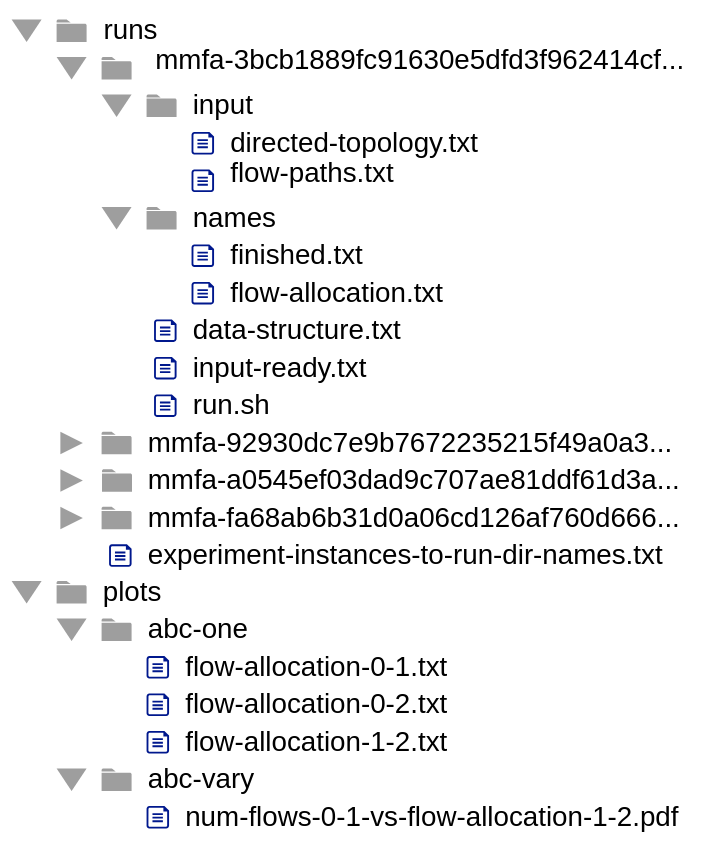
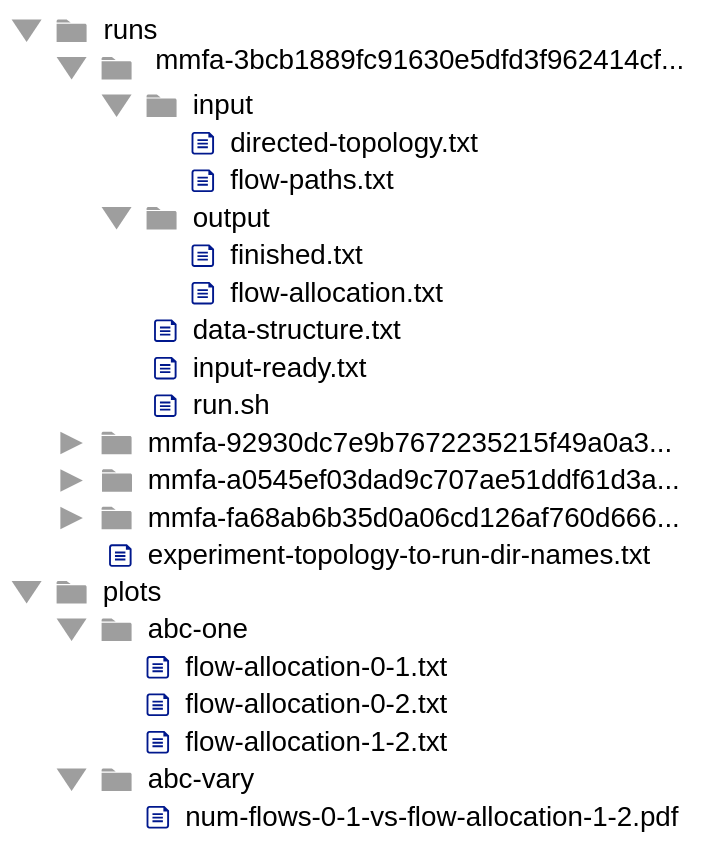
  <mxCell id="0" />
  <mxCell id="1" parent="0" />
  <mxCell id="2" value="" style="triangle;whiteSpace=wrap;html=1;fillColor=#9E9E9E;rotation=90;strokeColor=none;" parent="1" vertex="1"><mxGeometry x="80" y="70" width="30" height="40" as="geometry" /></mxCell>
  <mxCell id="3" value="" style="pointerEvents=1;shadow=0;dashed=0;html=1;strokeColor=none;labelPosition=center;verticalLabelPosition=bottom;verticalAlign=top;outlineConnect=0;align=center;shape=mxgraph.office.concepts.folder;fillColor=#9E9E9E;flipH=1;" parent="1" vertex="1"><mxGeometry x="75" y="25" width="40" height="30" as="geometry" /></mxCell>
  <mxCell id="4" value="" style="pointerEvents=1;shadow=0;dashed=0;html=1;strokeColor=none;labelPosition=center;verticalLabelPosition=bottom;verticalAlign=top;outlineConnect=0;align=center;shape=mxgraph.office.concepts.folder;fillColor=#9E9E9E;flipH=1;" parent="1" vertex="1"><mxGeometry x="135" y="75" width="40" height="30" as="geometry" /></mxCell>
  <mxCell id="5" value="" style="triangle;whiteSpace=wrap;html=1;fillColor=#9E9E9E;rotation=90;strokeColor=none;" parent="1" vertex="1"><mxGeometry x="20" y="20" width="30" height="40" as="geometry" /></mxCell>
  <mxCell id="6" value="" style="triangle;whiteSpace=wrap;html=1;fillColor=#9E9E9E;rotation=90;strokeColor=none;" parent="1" vertex="1"><mxGeometry x="140" y="120" width="30" height="40" as="geometry" /></mxCell>
  <mxCell id="7" value="" style="pointerEvents=1;shadow=0;dashed=0;html=1;strokeColor=none;labelPosition=center;verticalLabelPosition=bottom;verticalAlign=top;outlineConnect=0;align=center;shape=mxgraph.office.concepts.folder;fillColor=#9E9E9E;flipH=1;" parent="1" vertex="1"><mxGeometry x="195" y="125" width="40" height="30" as="geometry" /></mxCell>
  <mxCell id="8" value="" style="pointerEvents=1;shadow=0;dashed=0;html=1;strokeColor=none;labelPosition=center;verticalLabelPosition=bottom;verticalAlign=top;align=center;fillColor=#00188D;shape=mxgraph.azure.file;fontSize=37;" parent="1" vertex="1"><mxGeometry x="255" y="175" width="30" height="30" as="geometry" /></mxCell>
  <mxCell id="9" value="directed-topology.txt" style="text;html=1;strokeColor=none;fillColor=none;align=left;verticalAlign=middle;whiteSpace=wrap;rounded=0;fontSize=37;" parent="1" vertex="1"><mxGeometry x="305" y="175" width="540" height="30" as="geometry" /></mxCell>
  <mxCell id="10" value="" style="pointerEvents=1;shadow=0;dashed=0;html=1;strokeColor=none;labelPosition=center;verticalLabelPosition=bottom;verticalAlign=top;align=center;fillColor=#00188D;shape=mxgraph.azure.file;fontSize=37;" parent="1" vertex="1"><mxGeometry x="255" y="225" width="30" height="30" as="geometry" /></mxCell>
- <mxCell id="11" value="flow-paths.txt" style="text;html=1;strokeColor=none;fillColor=none;align=left;verticalAlign=middle;whiteSpace=wrap;rounded=0;fontSize=37;" parent="1" vertex="1"><mxGeometry x="305" y="215" width="310" height="30" as="geometry" /></mxCell>
+ <mxCell id="11" value="flow-paths.txt" style="text;html=1;strokeColor=none;fillColor=none;align=left;verticalAlign=middle;whiteSpace=wrap;rounded=0;fontSize=37;" parent="1" vertex="1"><mxGeometry x="305" y="225" width="310" height="30" as="geometry" /></mxCell>
  <mxCell id="12" value="input" style="text;html=1;strokeColor=none;fillColor=none;align=left;verticalAlign=middle;whiteSpace=wrap;rounded=0;fontSize=37;" parent="1" vertex="1"><mxGeometry x="255" y="125" width="150" height="30" as="geometry" /></mxCell>
  <mxCell id="13" value="runs" style="text;html=1;strokeColor=none;fillColor=none;align=left;verticalAlign=middle;whiteSpace=wrap;rounded=0;fontSize=37;" parent="1" vertex="1"><mxGeometry x="135.56" y="25" width="150" height="30" as="geometry" /></mxCell>
  <mxCell id="14" value="mmfa-3bcb1889fc91630e5dfd3f962414cf..." style="text;html=1;strokeColor=none;fillColor=none;align=left;verticalAlign=middle;whiteSpace=wrap;rounded=0;fontSize=37;" parent="1" vertex="1"><mxGeometry x="205" y="65" width="720" height="30" as="geometry" /></mxCell>
  <mxCell id="15" value="" style="pointerEvents=1;shadow=0;dashed=0;html=1;strokeColor=none;labelPosition=center;verticalLabelPosition=bottom;verticalAlign=top;outlineConnect=0;align=center;shape=mxgraph.office.concepts.folder;fillColor=#9E9E9E;flipH=1;" parent="1" vertex="1"><mxGeometry x="195" y="275" width="40" height="30" as="geometry" /></mxCell>
  <mxCell id="16" value="" style="triangle;whiteSpace=wrap;html=1;fillColor=#9E9E9E;rotation=90;strokeColor=none;" parent="1" vertex="1"><mxGeometry x="140" y="270" width="30" height="40" as="geometry" /></mxCell>
- <mxCell id="17" value="names" style="text;html=1;strokeColor=none;fillColor=none;align=left;verticalAlign=middle;whiteSpace=wrap;rounded=0;fontSize=37;" parent="1" vertex="1"><mxGeometry x="255" y="275" width="150" height="30" as="geometry" /></mxCell>
+ <mxCell id="17" value="output" style="text;html=1;strokeColor=none;fillColor=none;align=left;verticalAlign=middle;whiteSpace=wrap;rounded=0;fontSize=37;" parent="1" vertex="1"><mxGeometry x="255" y="275" width="150" height="30" as="geometry" /></mxCell>
  <mxCell id="18" value="" style="pointerEvents=1;shadow=0;dashed=0;html=1;strokeColor=none;labelPosition=center;verticalLabelPosition=bottom;verticalAlign=top;align=center;fillColor=#00188D;shape=mxgraph.azure.file;fontSize=37;" parent="1" vertex="1"><mxGeometry x="255" y="325" width="30" height="30" as="geometry" /></mxCell>
  <mxCell id="19" value="" style="pointerEvents=1;shadow=0;dashed=0;html=1;strokeColor=none;labelPosition=center;verticalLabelPosition=bottom;verticalAlign=top;align=center;fillColor=#00188D;shape=mxgraph.azure.file;fontSize=37;" parent="1" vertex="1"><mxGeometry x="255" y="375" width="30" height="30" as="geometry" /></mxCell>
  <mxCell id="20" value="finished.txt" style="text;html=1;strokeColor=none;fillColor=none;align=left;verticalAlign=middle;whiteSpace=wrap;rounded=0;fontSize=37;" parent="1" vertex="1"><mxGeometry x="305" y="325" width="270" height="30" as="geometry" /></mxCell>
  <mxCell id="21" value="flow-allocation.txt" style="text;html=1;strokeColor=none;fillColor=none;align=left;verticalAlign=middle;whiteSpace=wrap;rounded=0;fontSize=37;" parent="1" vertex="1"><mxGeometry x="305" y="375" width="310" height="30" as="geometry" /></mxCell>
  <mxCell id="22" value="" style="pointerEvents=1;shadow=0;dashed=0;html=1;strokeColor=none;labelPosition=center;verticalLabelPosition=bottom;verticalAlign=top;align=center;fillColor=#00188D;shape=mxgraph.azure.file;fontSize=37;" parent="1" vertex="1"><mxGeometry x="205" y="425" width="30" height="30" as="geometry" /></mxCell>
  <mxCell id="23" value="" style="pointerEvents=1;shadow=0;dashed=0;html=1;strokeColor=none;labelPosition=center;verticalLabelPosition=bottom;verticalAlign=top;align=center;fillColor=#00188D;shape=mxgraph.azure.file;fontSize=37;" parent="1" vertex="1"><mxGeometry x="205" y="475" width="30" height="30" as="geometry" /></mxCell>
  <mxCell id="24" value="" style="pointerEvents=1;shadow=0;dashed=0;html=1;strokeColor=none;labelPosition=center;verticalLabelPosition=bottom;verticalAlign=top;align=center;fillColor=#00188D;shape=mxgraph.azure.file;fontSize=37;" parent="1" vertex="1"><mxGeometry x="205" y="525" width="30" height="30" as="geometry" /></mxCell>
  <mxCell id="25" value="data-structure.txt" style="text;html=1;strokeColor=none;fillColor=none;align=left;verticalAlign=middle;whiteSpace=wrap;rounded=0;fontSize=37;" parent="1" vertex="1"><mxGeometry x="255" y="425" width="320" height="30" as="geometry" /></mxCell>
  <mxCell id="26" value="input-ready.txt" style="text;html=1;strokeColor=none;fillColor=none;align=left;verticalAlign=middle;whiteSpace=wrap;rounded=0;fontSize=37;" parent="1" vertex="1"><mxGeometry x="255" y="475" width="380" height="30" as="geometry" /></mxCell>
  <mxCell id="27" value="run.sh" style="text;html=1;strokeColor=none;fillColor=none;align=left;verticalAlign=middle;whiteSpace=wrap;rounded=0;fontSize=37;" parent="1" vertex="1"><mxGeometry x="255" y="525" width="150" height="30" as="geometry" /></mxCell>
  <mxCell id="28" value="" style="pointerEvents=1;shadow=0;dashed=0;html=1;strokeColor=none;labelPosition=center;verticalLabelPosition=bottom;verticalAlign=top;outlineConnect=0;align=center;shape=mxgraph.office.concepts.folder;fillColor=#9E9E9E;flipH=1;" parent="1" vertex="1"><mxGeometry x="135" y="575" width="40" height="30" as="geometry" /></mxCell>
  <mxCell id="29" value="" style="pointerEvents=1;shadow=0;dashed=0;html=1;strokeColor=none;labelPosition=center;verticalLabelPosition=bottom;verticalAlign=top;outlineConnect=0;align=center;shape=mxgraph.office.concepts.folder;fillColor=#9E9E9E;flipH=1;" parent="1" vertex="1"><mxGeometry x="135.56" y="625" width="40" height="30" as="geometry" /></mxCell>
  <mxCell id="30" value="" style="pointerEvents=1;shadow=0;dashed=0;html=1;strokeColor=none;labelPosition=center;verticalLabelPosition=bottom;verticalAlign=top;outlineConnect=0;align=center;shape=mxgraph.office.concepts.folder;fillColor=#9E9E9E;flipH=1;" parent="1" vertex="1"><mxGeometry x="135" y="675" width="40" height="30" as="geometry" /></mxCell>
  <mxCell id="31" value="" style="triangle;whiteSpace=wrap;html=1;fillColor=#9E9E9E;rotation=0;strokeColor=none;" parent="1" vertex="1"><mxGeometry x="80" y="575" width="30" height="30" as="geometry" /></mxCell>
  <mxCell id="32" value="" style="triangle;whiteSpace=wrap;html=1;fillColor=#9E9E9E;rotation=0;strokeColor=none;" parent="1" vertex="1"><mxGeometry x="80" y="625" width="30" height="30" as="geometry" /></mxCell>
  <mxCell id="33" value="" style="triangle;whiteSpace=wrap;html=1;fillColor=#9E9E9E;rotation=0;strokeColor=none;" parent="1" vertex="1"><mxGeometry x="80" y="675" width="30" height="30" as="geometry" /></mxCell>
  <mxCell id="34" value="mmfa-92930dc7e9b7672235215f49a0a3..." style="text;html=1;strokeColor=none;fillColor=none;align=left;verticalAlign=middle;whiteSpace=wrap;rounded=0;fontSize=37;" parent="1" vertex="1"><mxGeometry x="195" y="575" width="720" height="30" as="geometry" /></mxCell>
- <mxCell id="35" value="mmfa-a0545ef03dad9c707ae81ddf61d3a..." style="text;html=1;strokeColor=none;fillColor=none;align=left;verticalAlign=middle;whiteSpace=wrap;rounded=0;fontSize=37;" parent="1" vertex="1"><mxGeometry x="195" y="625" width="720" height="30" as="geometry" /></mxCell>
- <mxCell id="36" value="mmfa-fa68ab6b31d0a06cd126af760d666..." style="text;html=1;strokeColor=none;fillColor=none;align=left;verticalAlign=middle;whiteSpace=wrap;rounded=0;fontSize=37;" parent="1" vertex="1"><mxGeometry x="195" y="675" width="720" height="30" as="geometry" /></mxCell>
+ <mxCell id="35" value="mmfa-a0545ef03dad9c707ae51ddf61d3a..." style="text;html=1;strokeColor=none;fillColor=none;align=left;verticalAlign=middle;whiteSpace=wrap;rounded=0;fontSize=37;" parent="1" vertex="1"><mxGeometry x="195" y="625" width="720" height="30" as="geometry" /></mxCell>
+ <mxCell id="36" value="mmfa-fa68ab6b35d0a06cd126af760d666..." style="text;html=1;strokeColor=none;fillColor=none;align=left;verticalAlign=middle;whiteSpace=wrap;rounded=0;fontSize=37;" parent="1" vertex="1"><mxGeometry x="195" y="675" width="720" height="30" as="geometry" /></mxCell>
  <mxCell id="37" value="" style="triangle;whiteSpace=wrap;html=1;fillColor=#9E9E9E;rotation=90;strokeColor=none;" parent="1" vertex="1"><mxGeometry x="20" y="769" width="30" height="40" as="geometry" /></mxCell>
  <mxCell id="38" value="" style="pointerEvents=1;shadow=0;dashed=0;html=1;strokeColor=none;labelPosition=center;verticalLabelPosition=bottom;verticalAlign=top;outlineConnect=0;align=center;shape=mxgraph.office.concepts.folder;fillColor=#9E9E9E;flipH=1;" parent="1" vertex="1"><mxGeometry x="75" y="774" width="40" height="30" as="geometry" /></mxCell>
  <mxCell id="39" value="" style="triangle;whiteSpace=wrap;html=1;fillColor=#9E9E9E;rotation=90;strokeColor=none;" parent="1" vertex="1"><mxGeometry x="80" y="819" width="30" height="40" as="geometry" /></mxCell>
  <mxCell id="40" value="" style="pointerEvents=1;shadow=0;dashed=0;html=1;strokeColor=none;labelPosition=center;verticalLabelPosition=bottom;verticalAlign=top;outlineConnect=0;align=center;shape=mxgraph.office.concepts.folder;fillColor=#9E9E9E;flipH=1;" parent="1" vertex="1"><mxGeometry x="135" y="824" width="40" height="30" as="geometry" /></mxCell>
  <mxCell id="41" value="" style="pointerEvents=1;shadow=0;dashed=0;html=1;strokeColor=none;labelPosition=center;verticalLabelPosition=bottom;verticalAlign=top;align=center;fillColor=#00188D;shape=mxgraph.azure.file;fontSize=37;" parent="1" vertex="1"><mxGeometry x="195" y="874" width="30" height="30" as="geometry" /></mxCell>
  <mxCell id="42" value="flow-allocation-0-1.txt" style="text;html=1;strokeColor=none;fillColor=none;align=left;verticalAlign=middle;whiteSpace=wrap;rounded=0;fontSize=37;" parent="1" vertex="1"><mxGeometry x="245" y="874" width="360" height="30" as="geometry" /></mxCell>
  <mxCell id="43" value="abc-one" style="text;html=1;strokeColor=none;fillColor=none;align=left;verticalAlign=middle;whiteSpace=wrap;rounded=0;fontSize=37;" parent="1" vertex="1"><mxGeometry x="195" y="824" width="150" height="30" as="geometry" /></mxCell>
  <mxCell id="44" value="plots" style="text;html=1;strokeColor=none;fillColor=none;align=left;verticalAlign=middle;whiteSpace=wrap;rounded=0;fontSize=37;" parent="1" vertex="1"><mxGeometry x="135" y="774" width="370" height="30" as="geometry" /></mxCell>
  <mxCell id="45" value="" style="pointerEvents=1;shadow=0;dashed=0;html=1;strokeColor=none;labelPosition=center;verticalLabelPosition=bottom;verticalAlign=top;outlineConnect=0;align=center;shape=mxgraph.office.concepts.folder;fillColor=#9E9E9E;flipH=1;" parent="1" vertex="1"><mxGeometry x="135" y="1024" width="40" height="30" as="geometry" /></mxCell>
  <mxCell id="46" value="" style="triangle;whiteSpace=wrap;html=1;fillColor=#9E9E9E;rotation=90;strokeColor=none;" parent="1" vertex="1"><mxGeometry x="80" y="1019" width="30" height="40" as="geometry" /></mxCell>
  <mxCell id="47" value="abc-vary" style="text;html=1;strokeColor=none;fillColor=none;align=left;verticalAlign=middle;whiteSpace=wrap;rounded=0;fontSize=37;" parent="1" vertex="1"><mxGeometry x="195" y="1024" width="150" height="30" as="geometry" /></mxCell>
  <mxCell id="48" value="" style="pointerEvents=1;shadow=0;dashed=0;html=1;strokeColor=none;labelPosition=center;verticalLabelPosition=bottom;verticalAlign=top;align=center;fillColor=#00188D;shape=mxgraph.azure.file;fontSize=37;" parent="1" vertex="1"><mxGeometry x="195" y="1074" width="30" height="30" as="geometry" /></mxCell>
  <mxCell id="49" value="num-flows-0-1-vs-flow-allocation-1-2.pdf" style="text;html=1;strokeColor=none;fillColor=none;align=left;verticalAlign=middle;whiteSpace=wrap;rounded=0;fontSize=37;" parent="1" vertex="1"><mxGeometry x="245" y="1074" width="660" height="30" as="geometry" /></mxCell>
  <mxCell id="50" value="" style="pointerEvents=1;shadow=0;dashed=0;html=1;strokeColor=none;labelPosition=center;verticalLabelPosition=bottom;verticalAlign=top;align=center;fillColor=#00188D;shape=mxgraph.azure.file;fontSize=37;" parent="1" vertex="1"><mxGeometry x="145" y="725" width="30" height="30" as="geometry" /></mxCell>
- <mxCell id="51" value="experiment-instances-to-run-dir-names.txt" style="text;html=1;strokeColor=none;fillColor=none;align=left;verticalAlign=middle;whiteSpace=wrap;rounded=0;fontSize=37;" parent="1" vertex="1"><mxGeometry x="195" y="725" width="700" height="30" as="geometry" /></mxCell>
+ <mxCell id="51" value="experiment-topology-to-run-dir-names.txt" style="text;html=1;strokeColor=none;fillColor=none;align=left;verticalAlign=middle;whiteSpace=wrap;rounded=0;fontSize=37;" parent="1" vertex="1"><mxGeometry x="195" y="725" width="700" height="30" as="geometry" /></mxCell>
  <mxCell id="52" value="" style="pointerEvents=1;shadow=0;dashed=0;html=1;strokeColor=none;labelPosition=center;verticalLabelPosition=bottom;verticalAlign=top;align=center;fillColor=#00188D;shape=mxgraph.azure.file;fontSize=37;" parent="1" vertex="1"><mxGeometry x="195" y="924" width="30" height="30" as="geometry" /></mxCell>
  <mxCell id="53" value="flow-allocation-0-2.txt" style="text;html=1;strokeColor=none;fillColor=none;align=left;verticalAlign=middle;whiteSpace=wrap;rounded=0;fontSize=37;" parent="1" vertex="1"><mxGeometry x="245" y="924" width="360" height="30" as="geometry" /></mxCell>
  <mxCell id="54" value="" style="pointerEvents=1;shadow=0;dashed=0;html=1;strokeColor=none;labelPosition=center;verticalLabelPosition=bottom;verticalAlign=top;align=center;fillColor=#00188D;shape=mxgraph.azure.file;fontSize=37;" parent="1" vertex="1"><mxGeometry x="195" y="974" width="30" height="30" as="geometry" /></mxCell>
  <mxCell id="55" value="flow-allocation-1-2.txt" style="text;html=1;strokeColor=none;fillColor=none;align=left;verticalAlign=middle;whiteSpace=wrap;rounded=0;fontSize=37;" parent="1" vertex="1"><mxGeometry x="245" y="974" width="360" height="30" as="geometry" /></mxCell>
